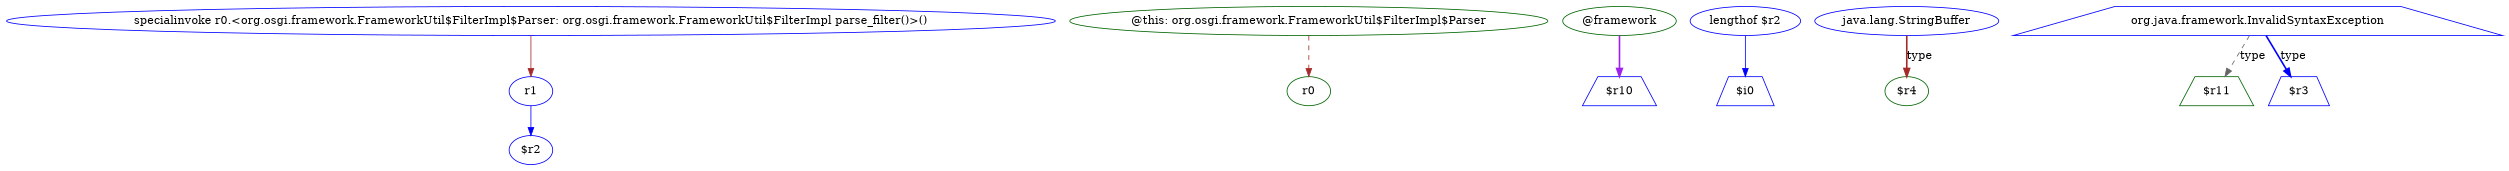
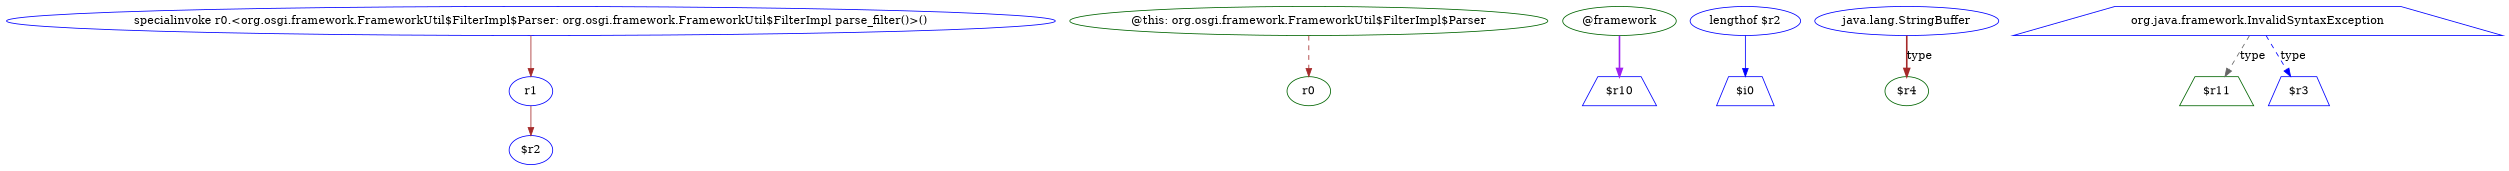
  digraph {
    node [color=blue shape=ellipse]
    edge [color=brown style=solid]
    n1 [label="specialinvoke r0.<org.osgi.framework.FrameworkUtil$FilterImpl$Parser: org.osgi.framework.FrameworkUtil$FilterImpl parse_filter()>()"]
    n2 [label=r1]
    n3 [label="$r2"]
    n4 [color=darkgreen label=r0]
    n5 [color=darkgreen label="@framework"]
    n6 [label="$r10" shape=trapezium]
    n7 [label="lengthof $r2"]
    n8 [label="$i0" shape=trapezium]
    n9 [label="java.lang.StringBuffer"]
    n10 [color=darkgreen label="$r4"]
    n11 [color=darkgreen label="@this: org.osgi.framework.FrameworkUtil$FilterImpl$Parser"]
    n12 [label="org.java.framework.InvalidSyntaxException" shape=trapezium]
    n13 [color=darkgreen label="$r11" shape=trapezium]
    n14 [label="$r3" shape=trapezium]
    n1 -> n2
-   n2 -> n3 [color=blue]
+   n2 -> n3
    n5 -> n6 [color=purple style=bold]
    n7 -> n8 [color=blue]
    n9 -> n10 [label=type style=bold]
    n11 -> n4 [style=dashed]
    n12 -> n13 [color=gray40 label=type style=dashed]
-   n12 -> n14 [color=blue label=type style=bold]
+   n12 -> n14 [color=blue label=type style=dashed]
  }
